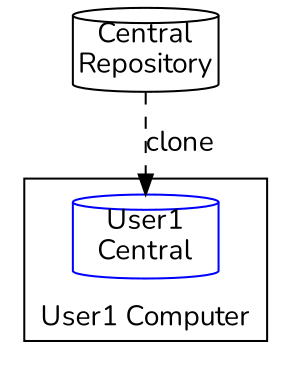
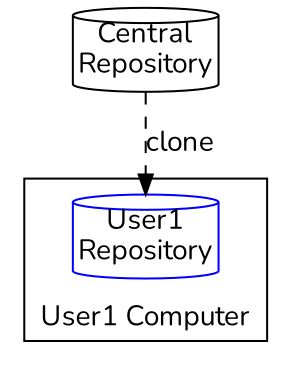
  digraph {
    fontname=Nunito
    node [margin="0,0" shape=cylinder style=rounded fontname=Nunito]
-   n1 [color=blue label="User1\nCentral" width=1]
+   n1 [color=blue label="User1\nRepository" width=1]
    n2 [label="Central\nRepository" width=1]
    subgraph cluster_1 {
      label="User1 Computer"
      labelloc=b
      n1
    }
    n2 -> n1 [label=clone style=dashed fontname=Nunito]
  }
